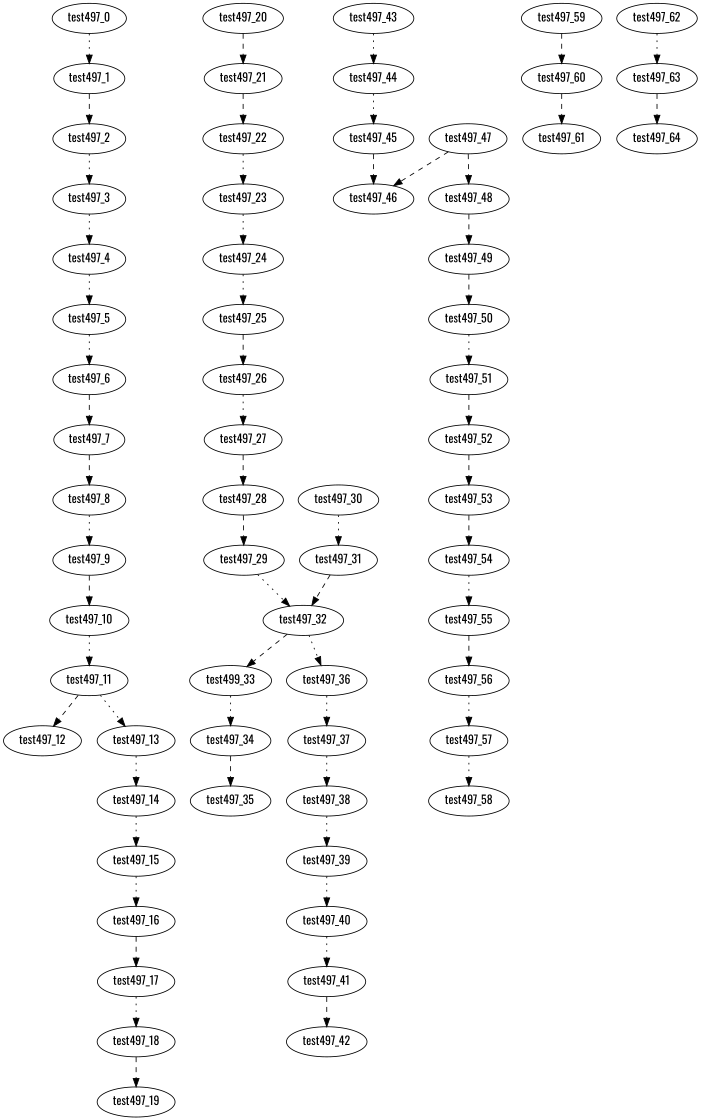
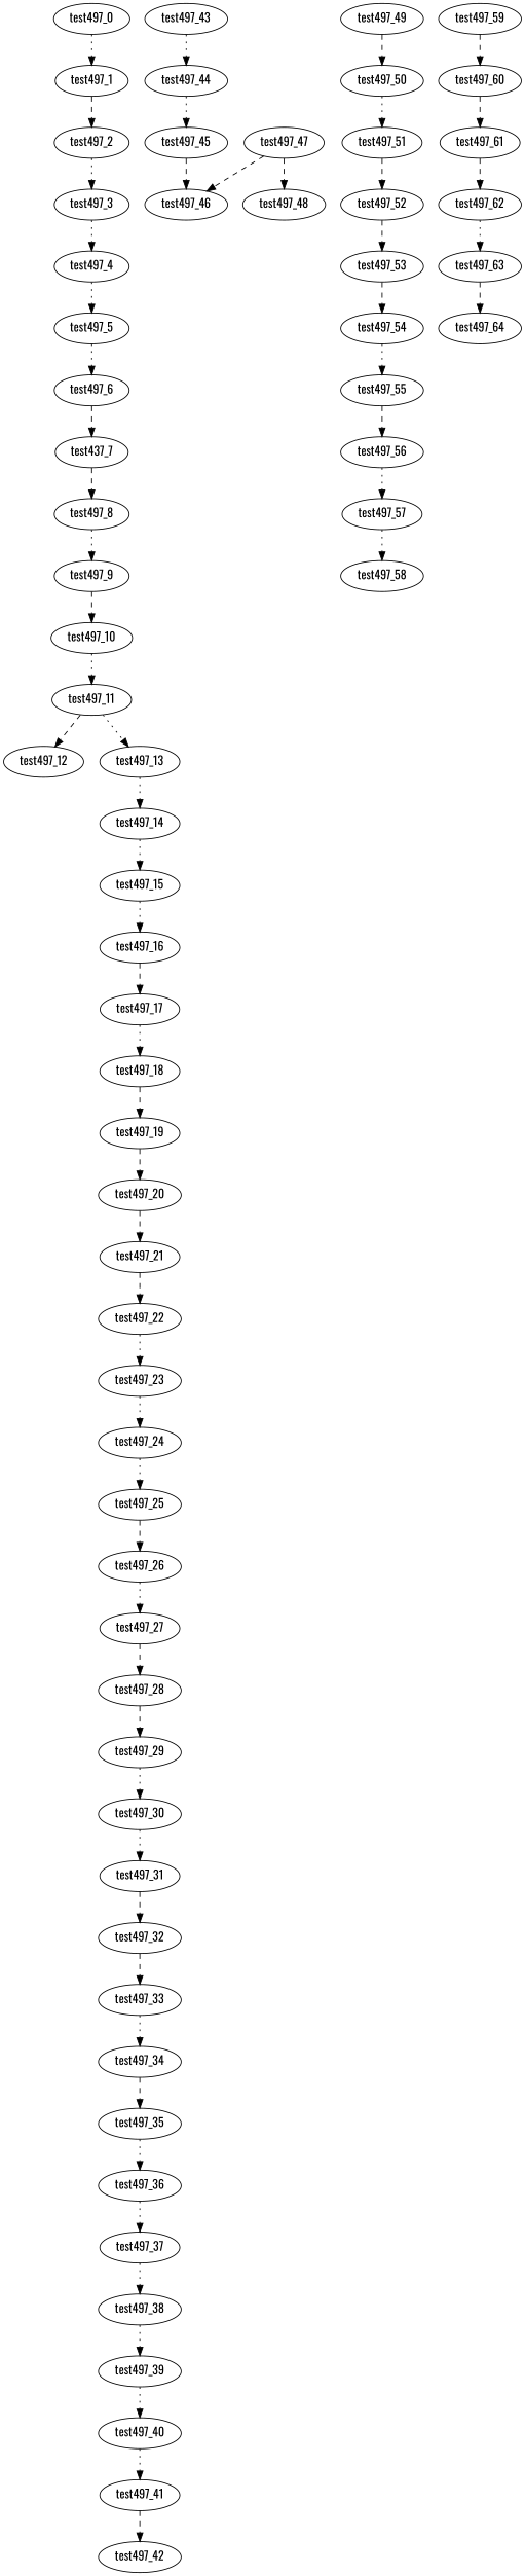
  digraph {
    fontname=Oswald
    node [fontname=Oswald]
    edge [fontname=Oswald style=dotted]
    test497_0
    test497_1
    test497_2
    test497_3
    test497_4
    test497_5
    test497_6
-   test497_7
+   test497_7 [label=test437_7]
    test497_8
    test497_9
    test497_10
    test497_11
    test497_12
    test497_13
    test497_14
    test497_15
    test497_16
    test497_17
    test497_18
    test497_19
    test497_20
    test497_21
    test497_22
    test497_23
    test497_24
    test497_25
    test497_26
    test497_27
    test497_28
    test497_29
    test497_30
    test497_31
    test497_32
-   test497_33 [label=test499_33]
+   test497_33
    test497_34
    test497_35
    test497_36
    test497_37
    test497_38
    test497_39
    test497_40
    test497_41
    test497_42
    test497_43
    test497_44
    test497_45
    test497_46
    test497_47
    test497_48
    test497_49
    test497_50
    test497_51
    test497_52
    test497_53
    test497_54
    test497_55
    test497_56
    test497_57
    test497_58
    test497_59
    test497_60
    test497_61
    test497_62
    test497_63
    test497_64
    test497_0 -> test497_1
    test497_1 -> test497_2 [style=dashed]
    test497_2 -> test497_3
    test497_3 -> test497_4
    test497_4 -> test497_5
    test497_5 -> test497_6
    test497_6 -> test497_7 [style=dashed]
    test497_7 -> test497_8 [style=dashed]
    test497_8 -> test497_9
    test497_9 -> test497_10 [style=dashed]
    test497_10 -> test497_11
    test497_11 -> test497_12 [style=dashed]
    test497_11 -> test497_13
    test497_13 -> test497_14
    test497_14 -> test497_15
    test497_15 -> test497_16
    test497_16 -> test497_17 [style=dashed]
    test497_17 -> test497_18
    test497_18 -> test497_19 [style=dashed]
+   test497_19 -> test497_20 [style=dashed]
    test497_20 -> test497_21 [style=dashed]
    test497_21 -> test497_22 [style=dashed]
    test497_22 -> test497_23
    test497_23 -> test497_24
    test497_24 -> test497_25
    test497_25 -> test497_26 [style=dashed]
    test497_26 -> test497_27
    test497_27 -> test497_28 [style=dashed]
    test497_28 -> test497_29 [style=dashed]
-   test497_29 -> test497_32
+   test497_29 -> test497_30
    test497_30 -> test497_31
    test497_31 -> test497_32 [style=dashed]
    test497_32 -> test497_33 [style=dashed]
    test497_33 -> test497_34
    test497_34 -> test497_35 [style=dashed]
-   test497_32 -> test497_36
+   test497_35 -> test497_36
    test497_36 -> test497_37
    test497_37 -> test497_38
    test497_38 -> test497_39
    test497_39 -> test497_40
    test497_40 -> test497_41
    test497_41 -> test497_42 [style=dashed]
    test497_43 -> test497_44
    test497_44 -> test497_45
    test497_45 -> test497_46 [style=dashed]
    test497_47 -> test497_46 [style=dashed]
    test497_47 -> test497_48 [style=dashed]
-   test497_48 -> test497_49 [style=dashed]
    test497_49 -> test497_50 [style=dashed]
    test497_50 -> test497_51
    test497_51 -> test497_52 [style=dashed]
    test497_52 -> test497_53 [style=dashed]
    test497_53 -> test497_54 [style=dashed]
    test497_54 -> test497_55
    test497_55 -> test497_56 [style=dashed]
    test497_56 -> test497_57
    test497_57 -> test497_58
    test497_59 -> test497_60 [style=dashed]
    test497_60 -> test497_61 [style=dashed]
+   test497_61 -> test497_62 [style=dashed]
    test497_62 -> test497_63
    test497_63 -> test497_64 [style=dashed]
  }
